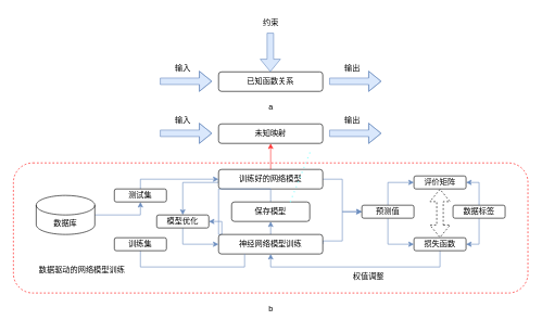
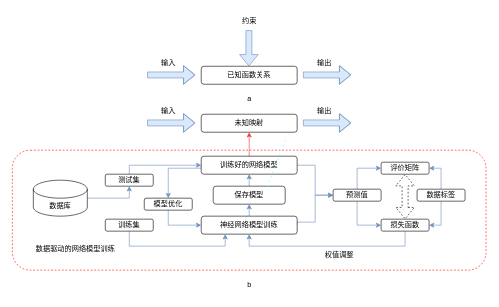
  <mxCell id="0" />
  <mxCell id="1" parent="0" />
  <mxCell id="2" value="已知函数关系" style="rounded=1;whiteSpace=wrap;html=1;" vertex="1" parent="1"><mxGeometry x="335" y="110" width="160" height="30" as="geometry" /></mxCell>
  <mxCell id="3" value="未知映射" style="rounded=1;whiteSpace=wrap;html=1;" vertex="1" parent="1"><mxGeometry x="335" y="190" width="160" height="30" as="geometry" /></mxCell>
  <mxCell id="4" value="" style="shape=flexArrow;endArrow=classic;html=1;rounded=0;fillColor=#dae8fc;strokeColor=#6c8ebf;" edge="1" parent="1"><mxGeometry width="50" height="50" relative="1" as="geometry"><mxPoint x="245" y="124.5" as="sourcePoint" /><mxPoint x="325" y="124.5" as="targetPoint" /><Array as="points"><mxPoint x="335" y="124.5" /></Array></mxGeometry></mxCell>
  <mxCell id="5" value="输入" style="text;html=1;align=center;verticalAlign=middle;resizable=0;points=[];autosize=1;strokeColor=none;fillColor=none;" vertex="1" parent="1"><mxGeometry x="255" y="90" width="50" height="30" as="geometry" /></mxCell>
  <mxCell id="6" value="输出" style="text;html=1;align=center;verticalAlign=middle;resizable=0;points=[];autosize=1;strokeColor=none;fillColor=none;" vertex="1" parent="1"><mxGeometry x="515" y="90" width="50" height="30" as="geometry" /></mxCell>
  <mxCell id="7" value="输入" style="text;html=1;align=center;verticalAlign=middle;resizable=0;points=[];autosize=1;strokeColor=none;fillColor=none;" vertex="1" parent="1"><mxGeometry x="255" y="170" width="50" height="30" as="geometry" /></mxCell>
  <mxCell id="8" value="" style="shape=flexArrow;endArrow=classic;html=1;rounded=0;fillColor=#dae8fc;strokeColor=#6c8ebf;" edge="1" parent="1"><mxGeometry width="50" height="50" relative="1" as="geometry"><mxPoint x="505" y="204.5" as="sourcePoint" /><mxPoint x="585" y="204.5" as="targetPoint" /><Array as="points"><mxPoint x="595" y="204.5" /></Array></mxGeometry></mxCell>
  <mxCell id="9" value="" style="shape=flexArrow;endArrow=classic;html=1;rounded=0;fillColor=#dae8fc;strokeColor=#6c8ebf;" edge="1" parent="1"><mxGeometry width="50" height="50" relative="1" as="geometry"><mxPoint x="245" y="204.5" as="sourcePoint" /><mxPoint x="325" y="204.5" as="targetPoint" /><Array as="points"><mxPoint x="335" y="204.5" /></Array></mxGeometry></mxCell>
  <mxCell id="10" value="" style="shape=flexArrow;endArrow=classic;html=1;rounded=0;fillColor=#dae8fc;strokeColor=#6c8ebf;" edge="1" parent="1"><mxGeometry width="50" height="50" relative="1" as="geometry"><mxPoint x="505" y="124.5" as="sourcePoint" /><mxPoint x="585" y="124.5" as="targetPoint" /><Array as="points"><mxPoint x="595" y="124.5" /></Array></mxGeometry></mxCell>
  <mxCell id="11" value="输出" style="text;html=1;align=center;verticalAlign=middle;resizable=0;points=[];autosize=1;strokeColor=none;fillColor=none;" vertex="1" parent="1"><mxGeometry x="515" y="170" width="50" height="30" as="geometry" /></mxCell>
  <mxCell id="12" style="edgeStyle=orthogonalEdgeStyle;rounded=0;orthogonalLoop=1;jettySize=auto;html=1;exitX=0;exitY=0.5;exitDx=0;exitDy=0;fillColor=#dae8fc;strokeColor=#6c8ebf;" edge="1" parent="1" source="15" target="28"><mxGeometry relative="1" as="geometry"><Array as="points"><mxPoint x="335" y="280" /><mxPoint x="280" y="280" /></Array></mxGeometry></mxCell>
  <mxCell id="13" style="edgeStyle=orthogonalEdgeStyle;rounded=0;orthogonalLoop=1;jettySize=auto;html=1;exitX=1;exitY=0.5;exitDx=0;exitDy=0;entryX=0;entryY=0.5;entryDx=0;entryDy=0;fillColor=#dae8fc;strokeColor=#6c8ebf;" edge="1" parent="1" source="15" target="37"><mxGeometry relative="1" as="geometry" /></mxCell>
  <mxCell id="14" style="edgeStyle=orthogonalEdgeStyle;rounded=0;orthogonalLoop=1;jettySize=auto;html=1;exitX=0.5;exitY=0;exitDx=0;exitDy=0;entryX=0.5;entryY=1;entryDx=0;entryDy=0;strokeColor=#FF3333;" edge="1" parent="1" source="15" target="3"><mxGeometry relative="1" as="geometry" /></mxCell>
  <mxCell id="15" value="训练好的网络模型" style="rounded=1;whiteSpace=wrap;html=1;" vertex="1" parent="1"><mxGeometry x="335" y="260" width="160" height="30" as="geometry" /></mxCell>
- <mxCell id="16" style="edgeStyle=orthogonalEdgeStyle;rounded=0;orthogonalLoop=1;jettySize=auto;html=1;exitX=0.5;exitY=0;exitDx=0;exitDy=0;fillColor=#dae8fc;strokeColor=#6c8ebf;" edge="1" parent="1" source="17" target="28"><mxGeometry relative="1" as="geometry" /></mxCell>
+ <mxCell id="16" style="edgeStyle=orthogonalEdgeStyle;rounded=0;orthogonalLoop=1;jettySize=auto;html=1;exitX=0.5;exitY=0;exitDx=0;exitDy=0;entryX=0.5;entryY=1;entryDx=0;entryDy=0;fillColor=#dae8fc;strokeColor=#6c8ebf;" edge="1" parent="1" source="17" target="15"><mxGeometry relative="1" as="geometry" /></mxCell>
  <mxCell id="17" value="保存模型" style="rounded=1;whiteSpace=wrap;html=1;" vertex="1" parent="1"><mxGeometry x="355" y="310" width="120" height="30" as="geometry" /></mxCell>
  <mxCell id="18" style="edgeStyle=orthogonalEdgeStyle;rounded=0;orthogonalLoop=1;jettySize=auto;html=1;exitX=0.5;exitY=0;exitDx=0;exitDy=0;entryX=0.5;entryY=1;entryDx=0;entryDy=0;fillColor=#dae8fc;strokeColor=#6c8ebf;" edge="1" parent="1" source="20" target="17"><mxGeometry relative="1" as="geometry" /></mxCell>
  <mxCell id="19" style="edgeStyle=orthogonalEdgeStyle;rounded=0;orthogonalLoop=1;jettySize=auto;html=1;exitX=1;exitY=0.5;exitDx=0;exitDy=0;fillColor=#dae8fc;strokeColor=#6c8ebf;entryX=0;entryY=0.5;entryDx=0;entryDy=0;" edge="1" parent="1" source="20" target="37"><mxGeometry relative="1" as="geometry"><mxPoint x="555" y="340" as="targetPoint" /><Array as="points"><mxPoint x="495" y="370" /><mxPoint x="525" y="370" /><mxPoint x="525" y="325" /></Array></mxGeometry></mxCell>
  <mxCell id="20" value="神经网络模型训练" style="rounded=1;whiteSpace=wrap;html=1;" vertex="1" parent="1"><mxGeometry x="335" y="360" width="160" height="30" as="geometry" /></mxCell>
  <mxCell id="21" style="edgeStyle=orthogonalEdgeStyle;rounded=0;orthogonalLoop=1;jettySize=auto;html=1;exitX=1;exitY=0.5;exitDx=0;exitDy=0;exitPerimeter=0;entryX=0.5;entryY=1;entryDx=0;entryDy=0;fillColor=#dae8fc;strokeColor=#6c8ebf;" edge="1" parent="1" source="22" target="24"><mxGeometry relative="1" as="geometry" /></mxCell>
  <mxCell id="22" value="数据库" style="shape=cylinder3;whiteSpace=wrap;html=1;boundedLbl=1;backgroundOutline=1;size=15;" vertex="1" parent="1"><mxGeometry y="300" width="90" height="60" as="geometry" x="55" /></mxCell>
  <mxCell id="23" style="edgeStyle=orthogonalEdgeStyle;rounded=0;orthogonalLoop=1;jettySize=auto;html=1;exitX=0.5;exitY=0;exitDx=0;exitDy=0;entryX=0;entryY=0.5;entryDx=0;entryDy=0;fillColor=#dae8fc;strokeColor=#6c8ebf;" edge="1" parent="1" source="24" target="15"><mxGeometry relative="1" as="geometry"><Array as="points"><mxPoint x="215" y="275" /></Array></mxGeometry></mxCell>
  <mxCell id="24" value="测试集" style="rounded=1;whiteSpace=wrap;html=1;" vertex="1" parent="1"><mxGeometry x="175" y="290" width="80" height="20" as="geometry" /></mxCell>
- <mxCell id="25" style="edgeStyle=orthogonalEdgeStyle;rounded=0;orthogonalLoop=1;jettySize=auto;html=1;exitX=0.5;exitY=1;exitDx=0;exitDy=0;fillColor=#dae8fc;strokeColor=#6c8ebf;endArrow=none;" edge="1" parent="1" source="26" target="20"><mxGeometry relative="1" as="geometry"><Array as="points"><mxPoint x="215" y="410" /><mxPoint x="375" y="410" /></Array></mxGeometry></mxCell>
+ <mxCell id="25" style="edgeStyle=orthogonalEdgeStyle;rounded=0;orthogonalLoop=1;jettySize=auto;html=1;exitX=0.5;exitY=1;exitDx=0;exitDy=0;fillColor=#dae8fc;strokeColor=#6c8ebf;" edge="1" parent="1" source="26" target="20"><mxGeometry relative="1" as="geometry"><Array as="points"><mxPoint x="215" y="410" /><mxPoint x="375" y="410" /></Array></mxGeometry></mxCell>
  <mxCell id="26" value="训练集" style="rounded=1;whiteSpace=wrap;html=1;" vertex="1" parent="1"><mxGeometry x="175" y="365" width="80" height="20" as="geometry" /></mxCell>
  <mxCell id="27" style="edgeStyle=orthogonalEdgeStyle;rounded=0;orthogonalLoop=1;jettySize=auto;html=1;exitX=0.5;exitY=1;exitDx=0;exitDy=0;entryX=0;entryY=0.5;entryDx=0;entryDy=0;fillColor=#dae8fc;strokeColor=#6c8ebf;" edge="1" parent="1" source="28" target="20"><mxGeometry relative="1" as="geometry" /></mxCell>
  <mxCell id="28" value="模型优化" style="rounded=1;whiteSpace=wrap;html=1;" vertex="1" parent="1"><mxGeometry x="240" y="330" width="80" height="20" as="geometry" /></mxCell>
  <mxCell id="29" style="edgeStyle=orthogonalEdgeStyle;rounded=0;orthogonalLoop=1;jettySize=auto;html=1;exitX=0.5;exitY=1;exitDx=0;exitDy=0;entryX=1;entryY=0.5;entryDx=0;entryDy=0;fillColor=#dae8fc;strokeColor=#6c8ebf;" edge="1" parent="1" source="31" target="33"><mxGeometry relative="1" as="geometry" /></mxCell>
  <mxCell id="30" style="edgeStyle=orthogonalEdgeStyle;rounded=0;orthogonalLoop=1;jettySize=auto;html=1;exitX=0.5;exitY=0;exitDx=0;exitDy=0;entryX=1;entryY=0.5;entryDx=0;entryDy=0;fillColor=#dae8fc;strokeColor=#6c8ebf;" edge="1" parent="1" source="31" target="34"><mxGeometry relative="1" as="geometry" /></mxCell>
  <mxCell id="31" value="数据标签" style="rounded=1;whiteSpace=wrap;html=1;" vertex="1" parent="1"><mxGeometry x="695" y="315" width="80" height="20" as="geometry" /></mxCell>
  <mxCell id="32" style="edgeStyle=orthogonalEdgeStyle;rounded=0;orthogonalLoop=1;jettySize=auto;html=1;exitX=0.5;exitY=1;exitDx=0;exitDy=0;entryX=0.5;entryY=1;entryDx=0;entryDy=0;fillColor=#dae8fc;strokeColor=#6c8ebf;" edge="1" parent="1" source="33" target="20"><mxGeometry relative="1" as="geometry" /></mxCell>
  <mxCell id="33" value="损失函数" style="rounded=1;whiteSpace=wrap;html=1;" vertex="1" parent="1"><mxGeometry x="635" y="365" width="80" height="20" as="geometry" /></mxCell>
  <mxCell id="34" value="评价矩阵" style="rounded=1;whiteSpace=wrap;html=1;" vertex="1" parent="1"><mxGeometry x="635" y="270" width="80" height="20" as="geometry" /></mxCell>
  <mxCell id="35" style="edgeStyle=orthogonalEdgeStyle;rounded=0;orthogonalLoop=1;jettySize=auto;html=1;exitX=0.5;exitY=1;exitDx=0;exitDy=0;entryX=0;entryY=0.5;entryDx=0;entryDy=0;fillColor=#dae8fc;strokeColor=#6c8ebf;" edge="1" parent="1" source="37" target="33"><mxGeometry relative="1" as="geometry" /></mxCell>
  <mxCell id="36" style="edgeStyle=orthogonalEdgeStyle;rounded=0;orthogonalLoop=1;jettySize=auto;html=1;exitX=0.5;exitY=0;exitDx=0;exitDy=0;entryX=0;entryY=0.5;entryDx=0;entryDy=0;fillColor=#dae8fc;strokeColor=#6c8ebf;" edge="1" parent="1" source="37" target="34"><mxGeometry relative="1" as="geometry" /></mxCell>
  <mxCell id="37" value="预测值" style="rounded=1;whiteSpace=wrap;html=1;" vertex="1" parent="1"><mxGeometry x="555" y="315" width="80" height="20" as="geometry" /></mxCell>
  <mxCell id="38" value="" style="shape=flexArrow;endArrow=classic;startArrow=classic;html=1;rounded=0;entryX=0.5;entryY=1;entryDx=0;entryDy=0;dashed=1;exitX=0.5;exitY=0;exitDx=0;exitDy=0;" edge="1" parent="1" source="33" target="34"><mxGeometry width="100" height="100" relative="1" as="geometry"><mxPoint x="675" y="360" as="sourcePoint" /><mxPoint x="515" y="230" as="targetPoint" /></mxGeometry></mxCell>
  <mxCell id="39" value="" style="endArrow=none;dashed=1;html=1;dashPattern=1 3;strokeWidth=2;rounded=0;strokeColor=#99FFFF;" edge="1" parent="1"><mxGeometry width="50" height="50" relative="1" as="geometry"><mxPoint x="445" y="310" as="sourcePoint" /><mxPoint x="477" y="230" as="targetPoint" /></mxGeometry></mxCell>
  <mxCell id="40" value="" style="rounded=1;whiteSpace=wrap;html=1;fillColor=none;dashed=1;strokeColor=#FF0000;" vertex="1" parent="1"><mxGeometry x="20" y="250" width="790" height="200" as="geometry" /></mxCell>
  <mxCell id="41" value="数据驱动的网络模型训练" style="text;html=1;align=center;verticalAlign=middle;resizable=0;points=[];autosize=1;strokeColor=none;fillColor=none;" vertex="1" parent="1"><mxGeometry x="45" y="400" width="160" height="30" as="geometry" /></mxCell>
  <mxCell id="42" value="a" style="text;html=1;align=center;verticalAlign=middle;resizable=0;points=[];autosize=1;strokeColor=none;fillColor=none;" vertex="1" parent="1"><mxGeometry x="400" y="150" width="30" height="30" as="geometry" /></mxCell>
  <mxCell id="43" value="" style="shape=flexArrow;endArrow=classic;html=1;rounded=0;strokeColor=#6c8ebf;fillColor=#dae8fc;" edge="1" parent="1"><mxGeometry width="50" height="50" relative="1" as="geometry"><mxPoint x="414.5" y="50" as="sourcePoint" /><mxPoint x="414.5" y="110" as="targetPoint" /></mxGeometry></mxCell>
  <mxCell id="44" value="约束" style="text;html=1;align=center;verticalAlign=middle;resizable=0;points=[];autosize=1;" vertex="1" parent="1"><mxGeometry x="390" y="20" width="50" height="30" as="geometry" /></mxCell>
  <mxCell id="45" value="权值调整" style="text;html=1;align=center;verticalAlign=middle;resizable=0;points=[];autosize=1;strokeColor=none;fillColor=none;" vertex="1" parent="1"><mxGeometry x="530" y="410" width="70" height="30" as="geometry" /></mxCell>
  <mxCell id="46" value="b" style="text;html=1;align=center;verticalAlign=middle;resizable=0;points=[];autosize=1;strokeColor=none;fillColor=none;" vertex="1" parent="1"><mxGeometry x="400" y="460" width="30" height="30" as="geometry" /></mxCell>
